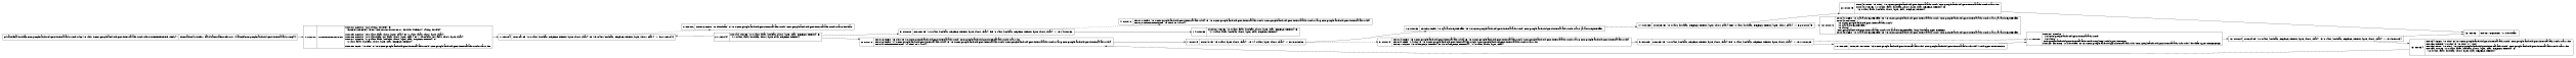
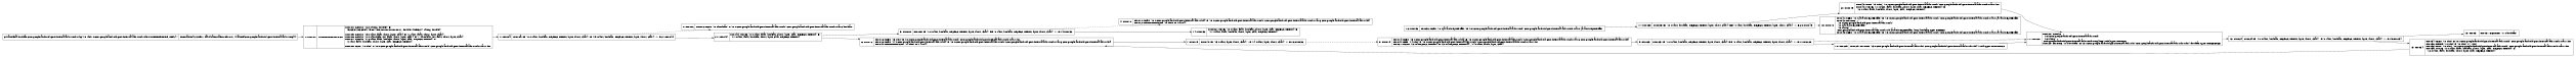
  digraph {
    rankdir=LR
    node [shape=record]
    n1 [label="{0\:\ 0x0000|MTH_ENTER_BLOCK\l|0x0000: CONST  (r6 I:?[long, double]) = \l  (\-9223372036854775807(0x8000000000000001, double:\-4.9E\-324) ?[long, double])\l \l0x0005: CONST  (r5 I:?[int, float, short, byte, char]) = (\-1 ?[int, float, short, byte, char]) \l0x0006: CONST  (r2 I:?[boolean, int, float, short, byte, char]) = (1 ?[boolean, int, float, short, byte, char]) \l0x0007: CONST  (r1 I:?[int, float, boolean, short, byte, char, OBJECT, ARRAY]) = \l  (0 ?[int, float, boolean, short, byte, char, OBJECT, ARRAY])\l \l0x0008: IGET  (r0 I:int) = (r8 I:com.google.android.gms.internal.ads.zzmh) com.google.android.gms.internal.ads.zzmh.zzawv int \l}"]
    n2 [label="{1\:\ 0x000a|0x000a: IF  (r0 I:?[int, boolean, OBJECT, ARRAY, byte, short, char]) != (r5 I:?[int, boolean, OBJECT, ARRAY, byte, short, char])  \-\> B:21:0x004d \l}"]
    n3 [label="{2\:\ 0x000c|0x000c: IGET  (r0 I:boolean) = (r8 I:com.google.android.gms.internal.ads.zzmh) com.google.android.gms.internal.ads.zzmh.zzawc boolean \l}"]
    n4 [label="{21\:\ 0x004d|0x004d: MOVE  (r0 I:?[int, float, boolean, short, byte, char, OBJECT, ARRAY]) = \l  (r1 I:?[int, float, boolean, short, byte, char, OBJECT, ARRAY])\l \l}"]
    n5 [label="{3\:\ 0x000e|0x000e: IF  (r0 I:?[int, boolean, OBJECT, ARRAY, byte, short, char]) == (0 ?[int, boolean, OBJECT, ARRAY, byte, short, char])  \-\> B:14:0x0032 \l}"]
    n6 [label="{6\:\ 0x0016|0x0016: IGET  (r3 I:int) = (r8 I:com.google.android.gms.internal.ads.zzmh) com.google.android.gms.internal.ads.zzmh.zzawv int \l0x0018: IGET  (r4 I:com.google.android.gms.internal.ads.zzlx[]) = (r8 I:com.google.android.gms.internal.ads.zzmh) com.google.android.gms.internal.ads.zzmh.zzawq com.google.android.gms.internal.ads.zzlx[] \l0x001a: ARRAY_LENGTH  (r4 I:int) = (r4 I:?[]) \l}"]
    n7 [label="{4\:\ 0x0010|0x0010: IGET  (r0 I:com.google.android.gms.internal.ads.zzlx[]) = (r8 I:com.google.android.gms.internal.ads.zzmh) com.google.android.gms.internal.ads.zzmh.zzawq com.google.android.gms.internal.ads.zzlx[] \l0x0012: ARRAY_LENGTH  (r0 I:int) = (r0 I:?[]) \l}"]
    n8 [label="{14\:\ 0x0032|0x0032: MOVE  (r0 I:?[int, float, boolean, short, byte, char, OBJECT, ARRAY]) = \l  (r1 I:?[int, float, boolean, short, byte, char, OBJECT, ARRAY])\l \l}"]
    n9 [label="{7\:\ 0x001b|0x001b: IF  (r3 I:?[int, byte, short, char]) \>= (r4 I:?[int, byte, short, char])  \-\> B:16:0x003c \l}"]
    n10 [label="{8\:\ 0x001d|0x001d: IGET  (r3 I:com.google.android.gms.internal.ads.zzlx[]) = (r8 I:com.google.android.gms.internal.ads.zzmh) com.google.android.gms.internal.ads.zzmh.zzawq com.google.android.gms.internal.ads.zzlx[] \l0x001f: IGET  (r4 I:int) = (r8 I:com.google.android.gms.internal.ads.zzmh) com.google.android.gms.internal.ads.zzmh.zzawv int \l0x0021: AGET  (r3 I:?[OBJECT, ARRAY]) = (r3 I:?[OBJECT, ARRAY][]), (r4 I:?[int, short, byte, char]) \l}"]
    n11 [label="{16\:\ 0x003c|0x003c: IGET  (r0 I:java.nio.ByteBuffer) = (r8 I:com.google.android.gms.internal.ads.zzmh) com.google.android.gms.internal.ads.zzmh.zzaws java.nio.ByteBuffer \l}"]
    n12 [label="{9\:\ 0x0023|0x0023: IF  (r0 I:?[int, boolean, OBJECT, ARRAY, byte, short, char]) == (0 ?[int, boolean, OBJECT, ARRAY, byte, short, char])  \-\> B:11:0x0028 \l}"]
    n13 [label="{17\:\ 0x003e|0x003e: IF  (r0 I:?[int, boolean, OBJECT, ARRAY, byte, short, char]) == (0 ?[int, boolean, OBJECT, ARRAY, byte, short, char])  \-\> B:20:0x0049 \l}"]
    n14 [label="{10\:\ 0x0025|0x0025: INVOKE  (r3 I:com.google.android.gms.internal.ads.zzlx) com.google.android.gms.internal.ads.zzlx.zzhl():void type: INTERFACE \l}"]
    n15 [label="{11\:\ 0x0028|0x0028: CONST  \l  (r8 I:com.google.android.gms.internal.ads.zzmh)\l  (r6 I:long)\l com.google.android.gms.internal.ads.zzmh.zzeg(long):void type: DIRECT \l0x002b: INVOKE  (r0 I:boolean) = (r3 I:com.google.android.gms.internal.ads.zzlx) com.google.android.gms.internal.ads.zzlx.zzdx():boolean type: INTERFACE \l}"]
    n16 [label="{12\:\ 0x002f|0x002f: IF  (r0 I:?[int, boolean, OBJECT, ARRAY, byte, short, char]) != (0 ?[int, boolean, OBJECT, ARRAY, byte, short, char])  \-\> B:15:0x0034 \l}"]
    n17 [label="{13\:\ 0x0031|0x0031: RETURN  (r1 I:boolean) \l}"]
    n18 [label="{15\:\ 0x0034|0x0034: IGET  (r0 I:int) = (r8 I:com.google.android.gms.internal.ads.zzmh) com.google.android.gms.internal.ads.zzmh.zzawv int \l0x0036: ARITH  (r0 I:int) = (r0 I:int) + (1 int) \l0x0038: IPUT  (r0 I:int), (r8 I:com.google.android.gms.internal.ads.zzmh) com.google.android.gms.internal.ads.zzmh.zzawv int \l0x003a: MOVE  (r0 I:?[int, float, boolean, short, byte, char, OBJECT, ARRAY]) = \l  (r2 I:?[int, float, boolean, short, byte, char, OBJECT, ARRAY])\l \l}"]
    n19 [label="{18\:\ 0x0040|0x0040: IGET  (r0 I:java.nio.ByteBuffer) = (r8 I:com.google.android.gms.internal.ads.zzmh) com.google.android.gms.internal.ads.zzmh.zzaws java.nio.ByteBuffer \l0x0042: INVOKE  \l  (r8 I:com.google.android.gms.internal.ads.zzmh)\l  (r0 I:java.nio.ByteBuffer)\l  (r6 I:long)\l com.google.android.gms.internal.ads.zzmh.zzb(java.nio.ByteBuffer, long):boolean type: DIRECT \l0x0045: IGET  (r0 I:java.nio.ByteBuffer) = (r8 I:com.google.android.gms.internal.ads.zzmh) com.google.android.gms.internal.ads.zzmh.zzaws java.nio.ByteBuffer \l}"]
    n20 [label="{20\:\ 0x0049|0x0049: IPUT  (r5 I:int), (r8 I:com.google.android.gms.internal.ads.zzmh) com.google.android.gms.internal.ads.zzmh.zzawv int \l0x004b: MOVE  (r1 I:?[int, float, boolean, short, byte, char, OBJECT, ARRAY]) = \l  (r2 I:?[int, float, boolean, short, byte, char, OBJECT, ARRAY])\l \l}"]
    n21 [label="{private final boolean com.google.android.gms.internal.ads.zzmh.zzhp((r8 'this' I:com.google.android.gms.internal.ads.zzmh A[IMMUTABLE_TYPE, THIS]))  | Annotation[SYSTEM, dalvik.annotation.Throws, \{value=[com.google.android.gms.internal.ads.zzmp]\}]\l}"]
    n1 -> n2
    n2 -> n3 [style=dashed]
-   n4 -> n2
+   n2 -> n4
    n4 -> n5
    n4 -> n6
    n5 -> n7 [style=dashed]
    n5 -> n8
    n6 -> n9
    n9 -> n10 [style=dashed]
-   n9 -> n11
    n10 -> n12
    n11 -> n13
    n12 -> n14 [style=solid]
    n12 -> n15
    n13 -> n19 [style=dashed]
    n13 -> n20
    n14 -> n15
    n15 -> n16
    n16 -> n17 [style=solid]
    n16 -> n18
    n18 -> n6
-   n20 -> n17
+   n20 -> n15
    n21 -> n1
  }
